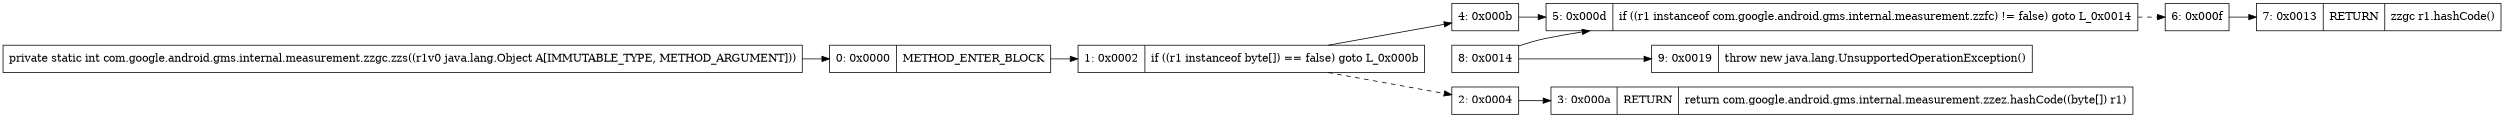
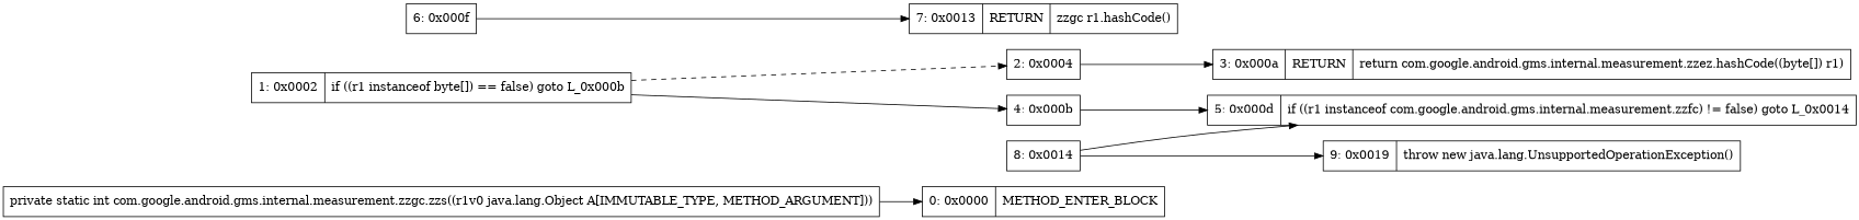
  digraph {
    rankdir=LR
    node [shape=record]
    n1 [label="{0\:\ 0x0000|METHOD_ENTER_BLOCK\l}"]
    n2 [label="{1\:\ 0x0002|if ((r1 instanceof byte[]) == false) goto L_0x000b\l}"]
    n3 [label="{2\:\ 0x0004}"]
    n4 [label="{4\:\ 0x000b}"]
    n5 [label="{3\:\ 0x000a|RETURN\l|return com.google.android.gms.internal.measurement.zzez.hashCode((byte[]) r1)\l}"]
    n6 [label="{5\:\ 0x000d|if ((r1 instanceof com.google.android.gms.internal.measurement.zzfc) != false) goto L_0x0014\l}"]
    n7 [label="{6\:\ 0x000f}"]
    n8 [label="{7\:\ 0x0013|RETURN\l|zzgc r1.hashCode()\l}"]
    n9 [label="{8\:\ 0x0014}"]
    n10 [label="{9\:\ 0x0019|throw new java.lang.UnsupportedOperationException()\l}"]
    n11 [label="{private static int com.google.android.gms.internal.measurement.zzgc.zzs((r1v0 java.lang.Object A[IMMUTABLE_TYPE, METHOD_ARGUMENT])) }"]
-   n1 -> n2
    n2 -> n3 [style=dashed]
    n2 -> n4
    n3 -> n5
    n4 -> n6
-   n6 -> n7 [style=dashed]
    n7 -> n8
    n9 -> n6
    n9 -> n10
    n11 -> n1
  }
